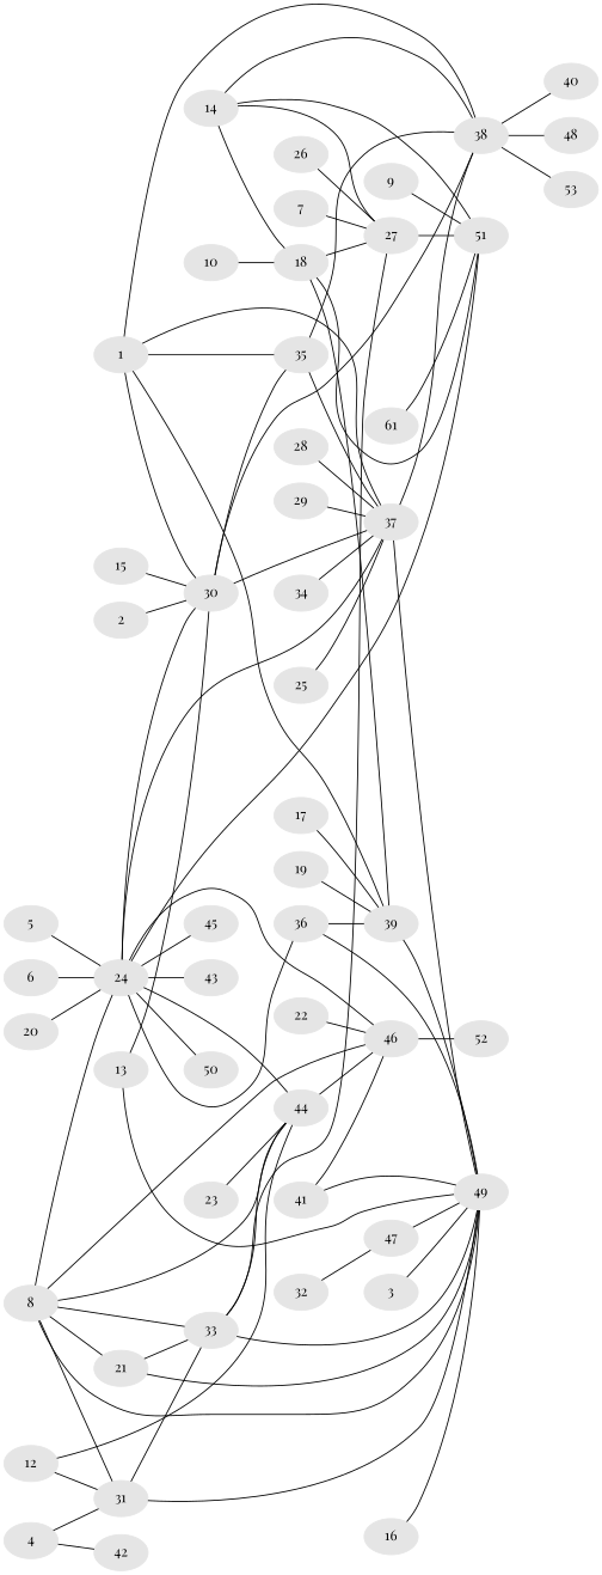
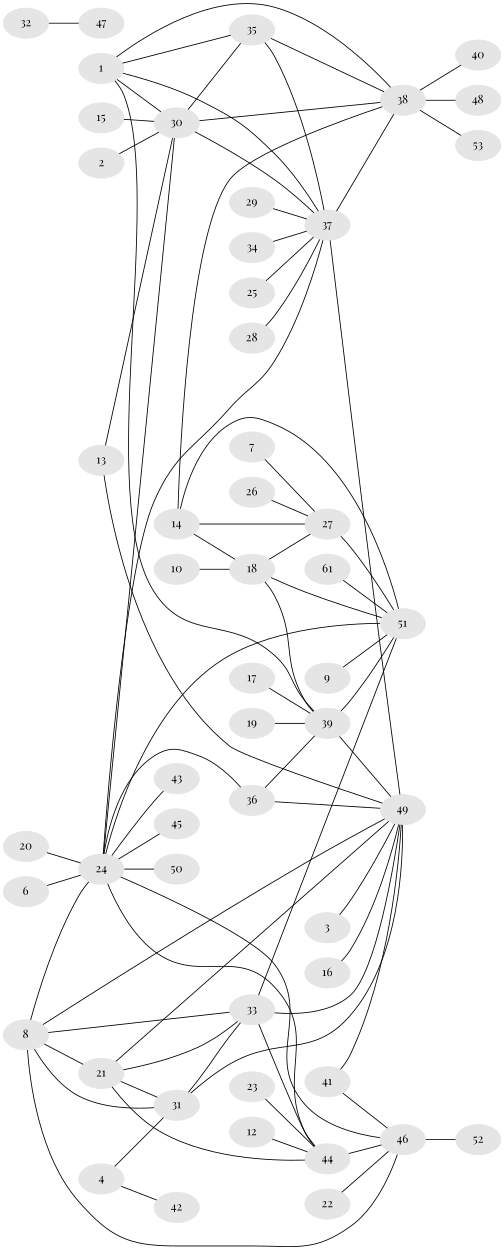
  graph {
    fontname="Playfair Display"
    rankdir=LR
    node [color=gray90 fontname="Playfair Display" style=filled]
    edge [fontname="Playfair Display" weight=1.0]
    1
    30
    35
    37
    38
    39
    49
    40
    48
    53
    51
    2
    3
    4
    31
    42
    33
-   5
    24
    44
    46
    36
    43
    45
    50
    6
    7
    27
    8
    21
    52
    9
    10
    18
    n35 [label=61]
    12
    13
    14
    15
    16
    17
    19
    20
    22
    23
    25
    26
    28
    29
    32
    47
    34
    41
    1 -- 30
    1 -- 35
    1 -- 37
    1 -- 38
    1 -- 39
    30 -- 35
    30 -- 37
    30 -- 38
    35 -- 37
    35 -- 38
    37 -- 38
    37 -- 49
    38 -- 40
    38 -- 48
    38 -- 53
    39 -- 49 [weight=2.0]
+   39 -- 51 [weight=2.0]
    2 -- 30
    3 -- 49
    4 -- 31
    4 -- 42
    31 -- 49
    31 -- 33
    33 -- 49
-   33 -- 27
+   33 -- 51
    33 -- 44
-   5 -- 24
    24 -- 30
    24 -- 37
    24 -- 51
    24 -- 44 [weight=2.0]
    24 -- 46 [weight=2.0]
    24 -- 36
    24 -- 43
    24 -- 45
    24 -- 50
    44 -- 46
    46 -- 52
    36 -- 39 [weight=4.0]
    36 -- 49 [weight=3.0]
    6 -- 24
    7 -- 27
    27 -- 51
    8 -- 49
    8 -- 31
    8 -- 33
    8 -- 24 [weight=2.0]
-   8 -- 44
+   21 -- 44
    8 -- 46
    8 -- 21
    21 -- 49
-   12 -- 31
+   21 -- 31
    21 -- 33
    9 -- 51
    10 -- 18
    18 -- 39
    18 -- 51
    18 -- 27
    n35 -- 51
    12 -- 44
    13 -- 30
    13 -- 49
    14 -- 38
    14 -- 51 [weight=2.0]
    14 -- 27 [weight=2.0]
    14 -- 18 [weight=2.0]
    15 -- 30
    16 -- 49
    17 -- 39
    19 -- 39
    20 -- 24
    22 -- 46
    23 -- 44
    25 -- 37
    26 -- 27
    28 -- 37
    29 -- 37
    32 -- 47
-   47 -- 49
    34 -- 37
    41 -- 49
    41 -- 46
  }
